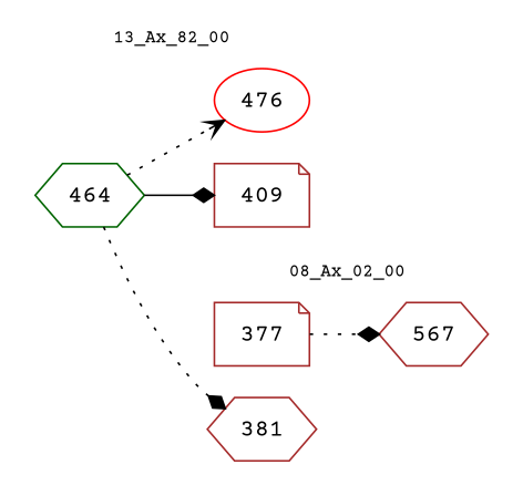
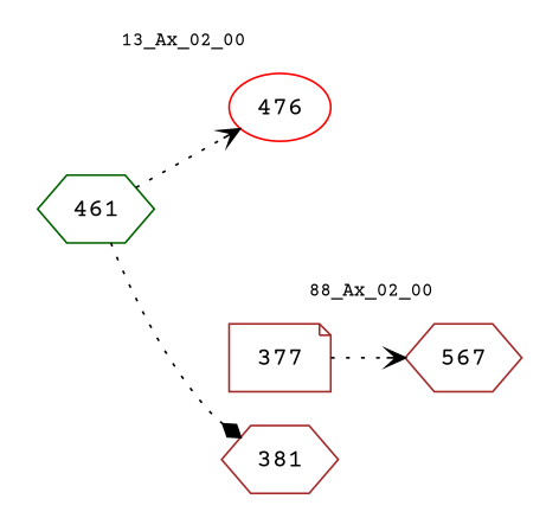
  digraph {
    fontname="Courier Prime"
    rankdir=LR
    node [color=brown fontname="Courier Prime" shape=hexagon]
    edge [arrowhead=vee color=black fontname="Courier Prime" style=dotted]
    n1 [label=377 shape=note]
    n2 [label=567]
    n3 [label=381]
-   n4 [color=darkgreen label=464]
-   n5 [label=409 shape=note]
+   n4 [color=darkgreen label=461]
    n6 [color=red label=476 shape=ellipse]
    subgraph cluster_1 {
      color=white
      fontsize=10
-     label="08_Ax_02_00"
+     label="88_Ax_02_00"
      n1
      n2
      n3
    }
    subgraph cluster_2 {
      color=white
      fontsize=10
-     label="13_Ax_82_00"
+     label="13_Ax_02_00"
      n4
-     n5
      n6
    }
-   n1 -> n2 [arrowhead=diamond]
+   n1 -> n2
    n4 -> n3 [arrowhead=diamond]
-   n4 -> n5 [arrowhead=diamond style=solid]
    n4 -> n6
  }
